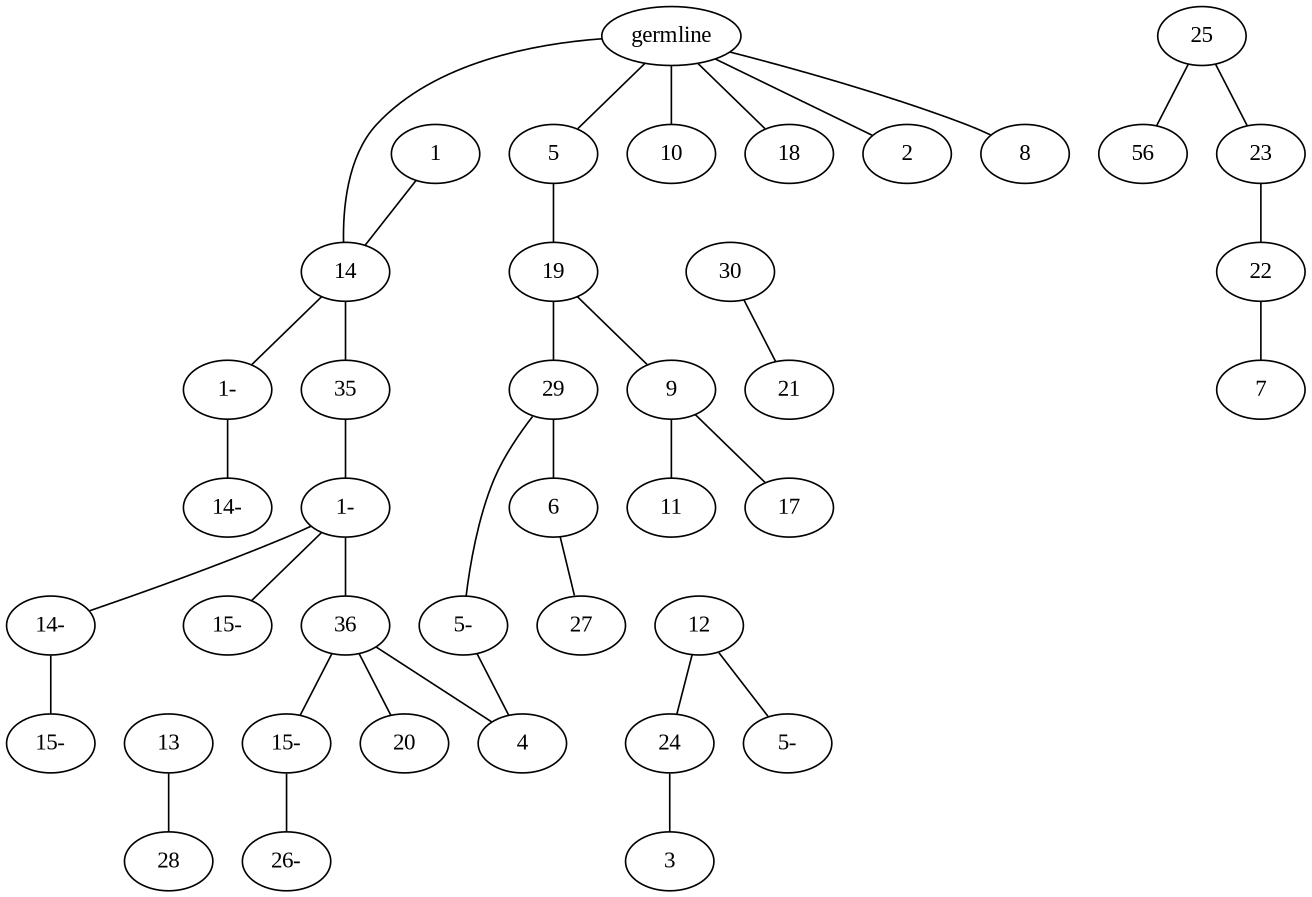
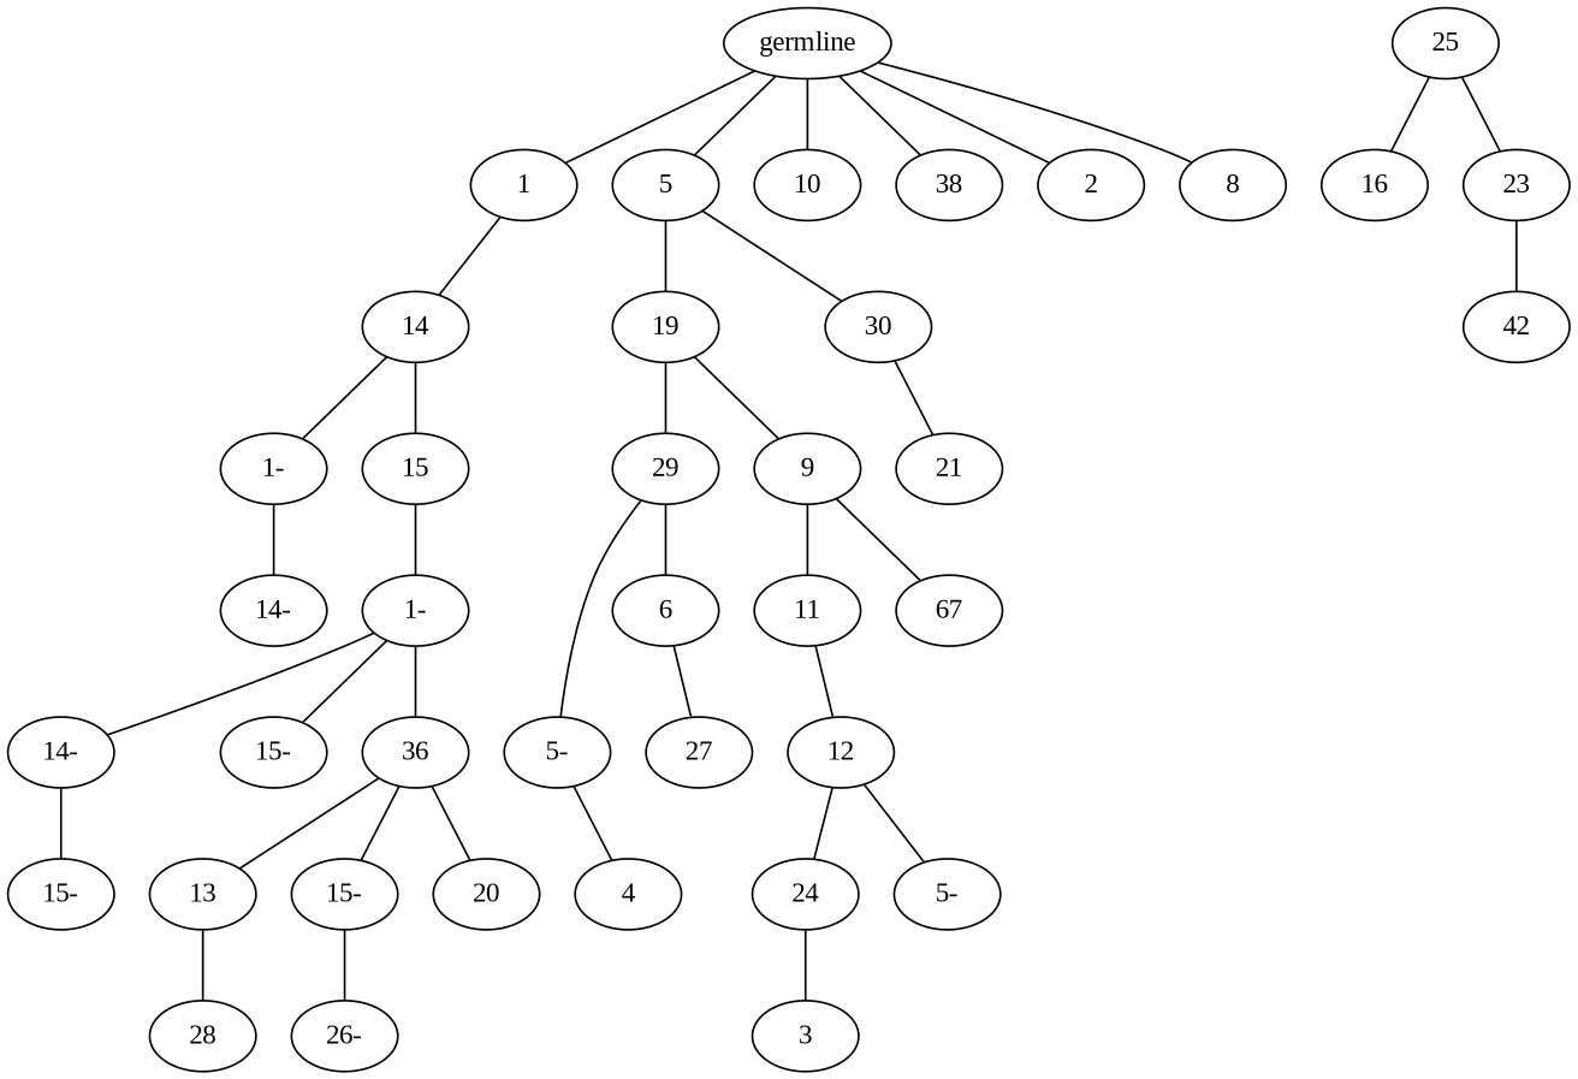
  graph {
    fontname="Liberation Serif"
    node [fontname="Liberation Serif"]
    edge [fontname="Liberation Serif"]
    n1 [label=germline]
    n2 [label=1]
    n3 [label=10]
-   n4 [label=18]
+   n4 [label=38]
    n5 [label=2]
    n6 [label=5]
    n7 [label=8]
    n8 [label=14]
    n9 [label=25]
-   n10 [label=56]
+   n10 [label=16]
    n11 [label=23]
    n12 [label=19]
    n13 [label=30]
    n14 [label="1-"]
-   n15 [label=35]
+   n15 [label=15]
    n16 [label="14-"]
    n17 [label="1-"]
    n18 [label="14-"]
    n19 [label="15-"]
    n20 [label=36]
    n21 [label="15-"]
    n22 [label=13]
    n23 [label="15-"]
    n24 [label=20]
    n25 [label=28]
    n26 [label="26-"]
-   n27 [label=22]
-   n28 [label=7]
+   n27 [label=42]
    n29 [label=29]
    n30 [label=9]
    n31 [label=21]
    n32 [label="5-"]
    n33 [label=6]
    n34 [label=11]
-   n35 [label=17]
+   n35 [label=67]
    n36 [label=4]
    n37 [label=27]
    n38 [label=12]
    n39 [label=24]
    n40 [label="5-"]
    n41 [label=3]
-   n1 -- n8
+   n1 -- n2
    n1 -- n3
    n1 -- n4
    n1 -- n5
    n1 -- n6
    n1 -- n7
    n2 -- n8
    n6 -- n12
+   n6 -- n13
    n8 -- n14
    n8 -- n15
    n9 -- n10
    n9 -- n11
    n11 -- n27
    n12 -- n29
    n12 -- n30
    n13 -- n31
    n14 -- n16
    n15 -- n17
    n17 -- n18
    n17 -- n19
    n17 -- n20
    n18 -- n21
-   n20 -- n36
+   n20 -- n22
    n20 -- n23
    n20 -- n24
    n22 -- n25
    n23 -- n26
-   n27 -- n28
    n29 -- n32
    n29 -- n33
    n30 -- n34
    n30 -- n35
    n32 -- n36
    n33 -- n37
+   n34 -- n38
    n38 -- n39
    n38 -- n40
    n39 -- n41
  }
